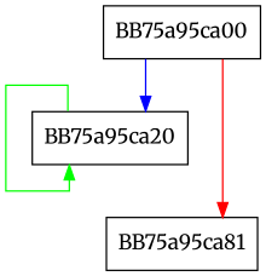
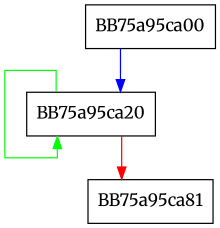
  digraph {
    fontname=Merriweather
    splines=ortho
    node [fontname=Merriweather shape=box]
    edge [fontname=Merriweather]
    BB75a95ca00
    BB75a95ca20
    n3 [label=BB75a95ca81]
    BB75a95ca00 -> BB75a95ca20 [color=blue]
    BB75a95ca20 -> BB75a95ca20 [color=green]
-   BB75a95ca00 -> n3 [color=red]
+   BB75a95ca20 -> n3 [color=red]
  }
